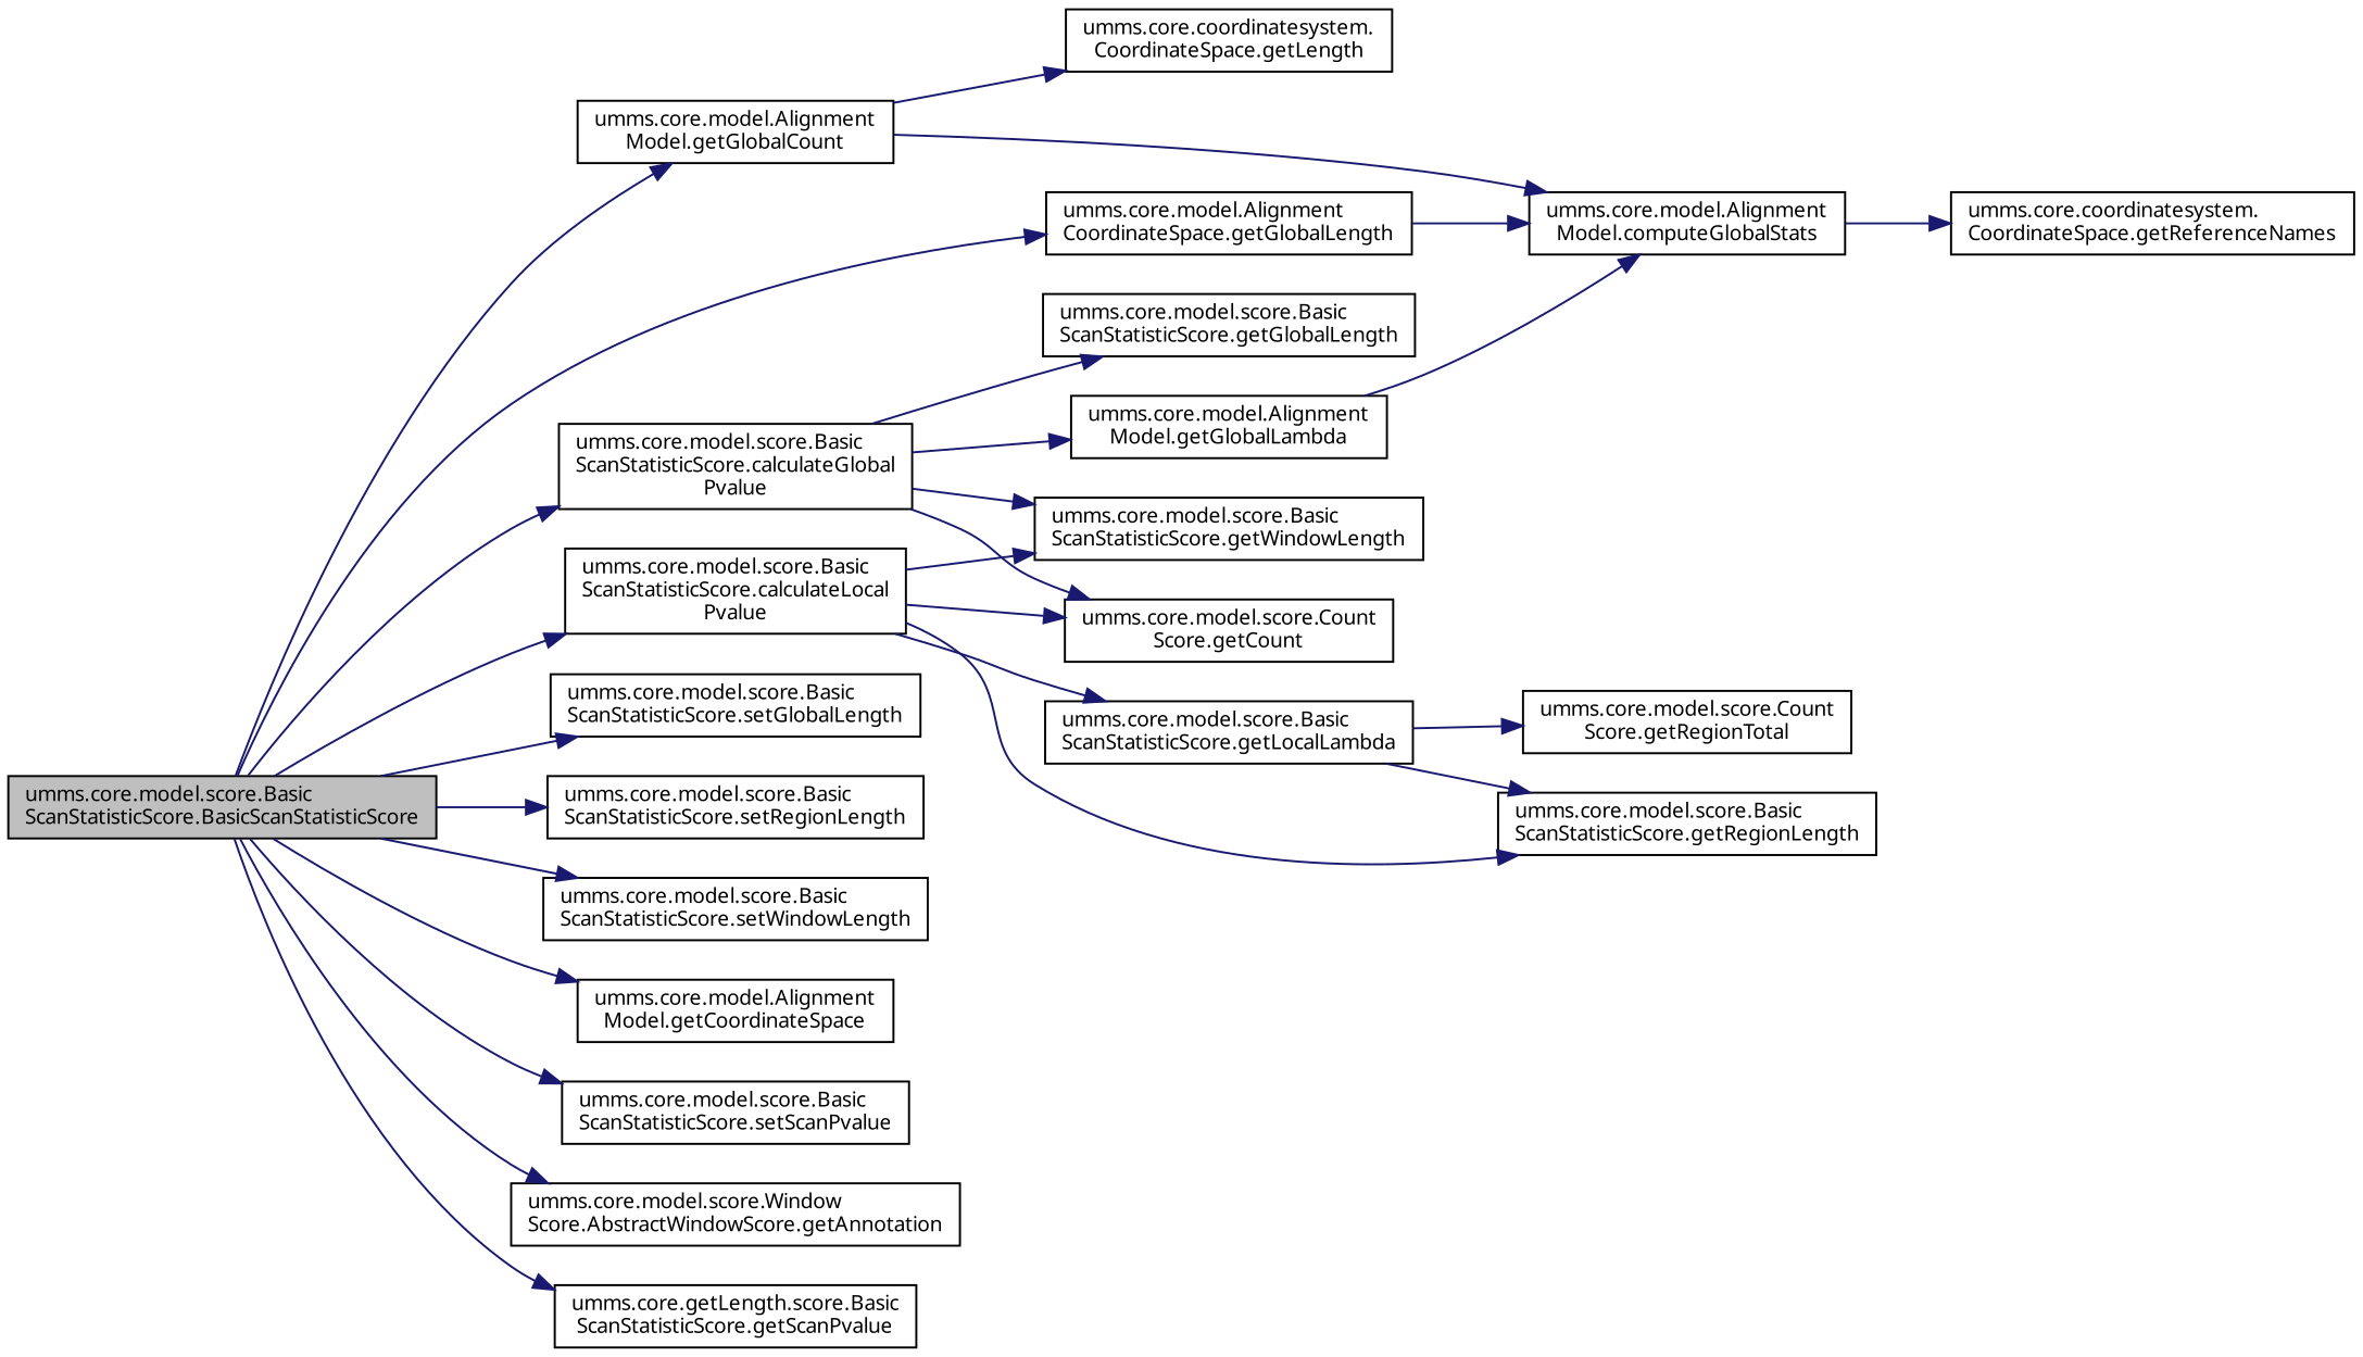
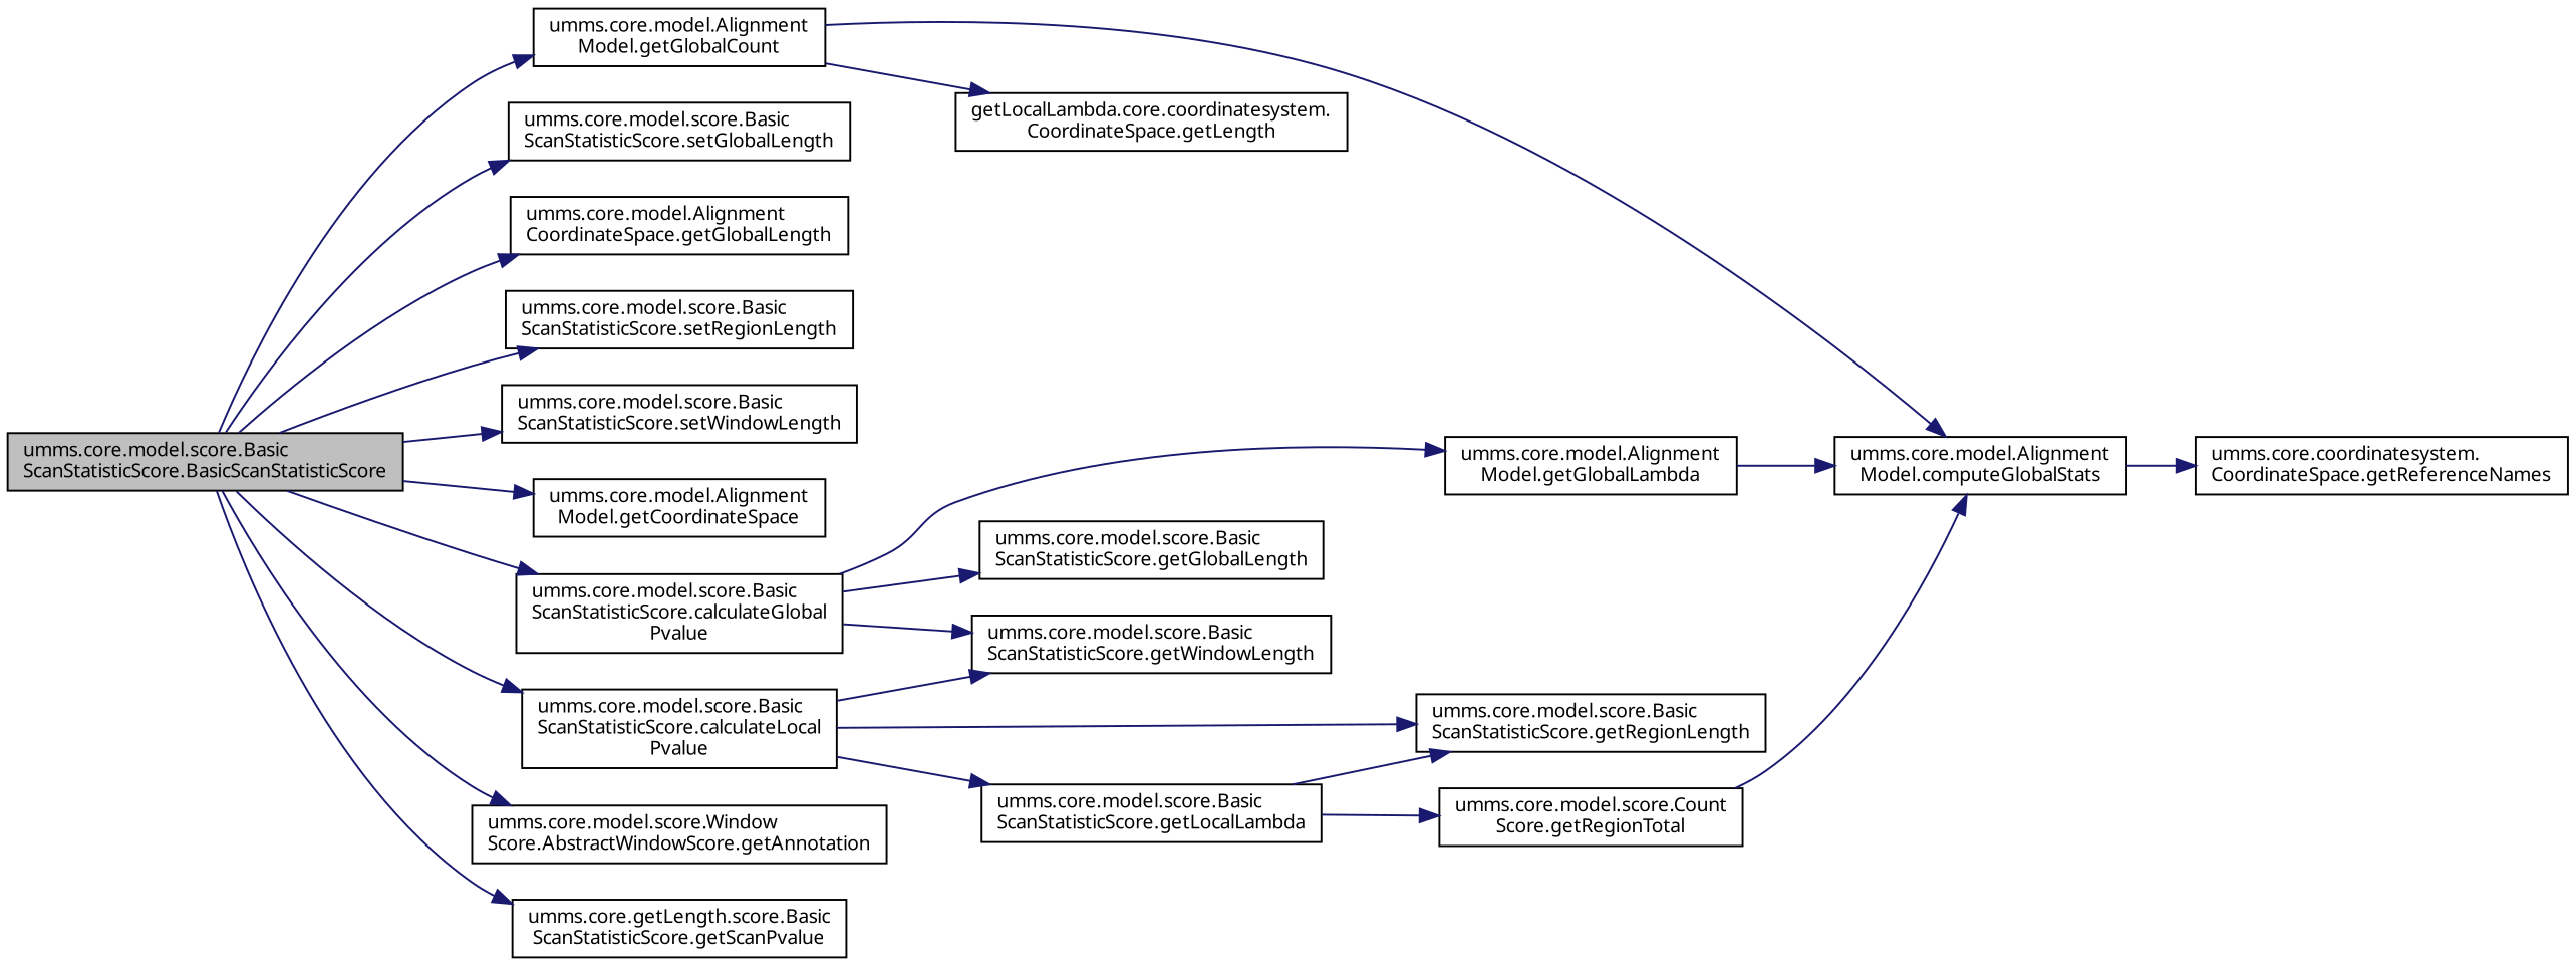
  digraph {
    fontname="Noto Sans"
    rankdir=LR
    node [color=black fillcolor=white fontname="Noto Sans" fontsize=10 shape=record style=filled]
    edge [color=midnightblue fontname="Noto Sans" fontsize=10 labelfontname=Helvetica labelfontsize=10 style=solid]
    n1 [fillcolor=grey75 fontcolor=black height=0.2 label="umms.core.model.score.Basic\lScanStatisticScore.BasicScanStatisticScore" width=0.4]
    n2 [height=0.2 label="umms.core.model.Alignment\lModel.getGlobalCount" width=0.4]
    n3 [height=0.2 label="umms.core.model.score.Basic\lScanStatisticScore.setGlobalLength" width=0.4]
    n4 [height=0.2 label="umms.core.model.Alignment\lCoordinateSpace.getGlobalLength" width=0.4]
    n5 [height=0.2 label="umms.core.model.score.Basic\lScanStatisticScore.setRegionLength" width=0.4]
    n6 [height=0.2 label="umms.core.model.score.Basic\lScanStatisticScore.setWindowLength" width=0.4]
    n7 [height=0.2 label="umms.core.model.Alignment\lModel.getCoordinateSpace" width=0.4]
-   n8 [height=0.2 label="umms.core.model.score.Basic\lScanStatisticScore.setScanPvalue" width=0.4]
    n9 [height=0.2 label="umms.core.model.score.Basic\lScanStatisticScore.calculateGlobal\lPvalue" width=0.4]
    n10 [height=0.2 label="umms.core.model.score.Basic\lScanStatisticScore.calculateLocal\lPvalue" width=0.4]
    n11 [height=0.2 label="umms.core.model.score.Window\lScore.AbstractWindowScore.getAnnotation" width=0.4]
    n12 [height=0.2 label="umms.core.getLength.score.Basic\lScanStatisticScore.getScanPvalue" width=0.4]
    n13 [height=0.2 label="umms.core.model.Alignment\lModel.computeGlobalStats" width=0.4]
-   n14 [height=0.2 label="umms.core.coordinatesystem.\lCoordinateSpace.getLength" width=0.4]
-   n15 [height=0.2 label="umms.core.model.score.Count\lScore.getCount" width=0.4]
+   n14 [height=0.2 label="getLocalLambda.core.coordinatesystem.\lCoordinateSpace.getLength" width=0.4]
    n16 [height=0.2 label="umms.core.model.Alignment\lModel.getGlobalLambda" width=0.4]
    n17 [height=0.2 label="umms.core.model.score.Basic\lScanStatisticScore.getWindowLength" width=0.4]
    n18 [height=0.2 label="umms.core.model.score.Basic\lScanStatisticScore.getGlobalLength" width=0.4]
    n19 [height=0.2 label="umms.core.model.score.Basic\lScanStatisticScore.getLocalLambda" width=0.4]
    n20 [height=0.2 label="umms.core.model.score.Basic\lScanStatisticScore.getRegionLength" width=0.4]
    n21 [height=0.2 label="umms.core.coordinatesystem.\lCoordinateSpace.getReferenceNames" width=0.4]
    n22 [height=0.2 label="umms.core.model.score.Count\lScore.getRegionTotal" width=0.4]
    n1 -> n2
    n1 -> n3
    n1 -> n4
    n1 -> n5
    n1 -> n6
    n1 -> n7
-   n1 -> n8
    n1 -> n9
    n1 -> n10
    n1 -> n11
    n1 -> n12
    n2 -> n13
    n2 -> n14
-   n4 -> n13
-   n9 -> n15
+   n22 -> n13
    n9 -> n16
    n9 -> n17
    n9 -> n18
-   n10 -> n15
    n10 -> n17
    n10 -> n19
    n10 -> n20
    n13 -> n21
    n16 -> n13
    n19 -> n20
    n19 -> n22
  }
